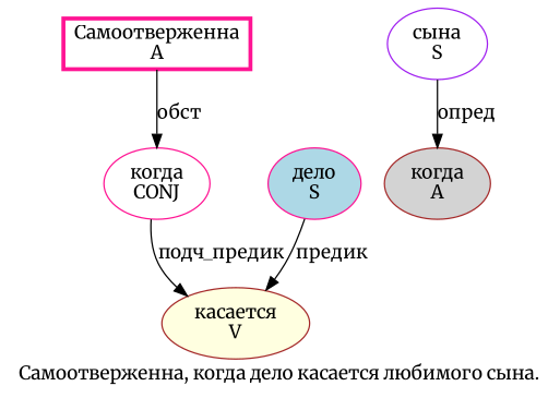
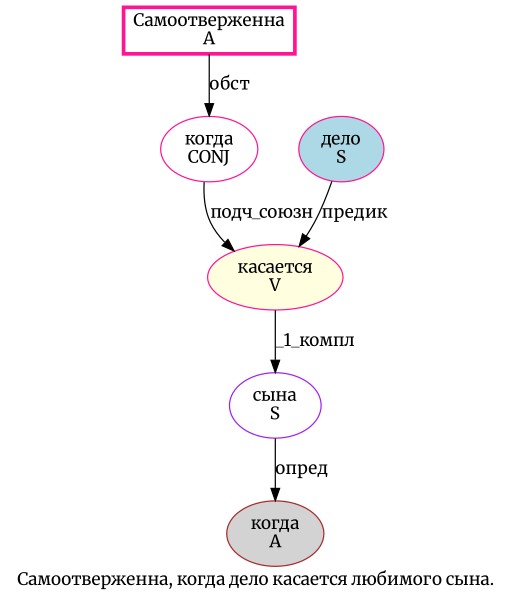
  digraph {
    fontname=Merriweather
    label="Самоотверженна, когда дело касается любимого сына."
    node [color=deeppink fillcolor=white fontname=Merriweather penwidth=1 shape=ellipse style=filled]
    edge [fontname=Merriweather]
    n1 [label="Самоотверженна\nA" penwidth=3 shape=box]
    n2 [label="когда\nCONJ"]
-   n3 [color=brown fillcolor=lightyellow label="касается\nV"]
+   n3 [fillcolor=lightyellow label="касается\nV"]
    n4 [color=purple label="сына\nS"]
    n5 [fillcolor=lightblue label="дело\nS"]
    n6 [color=brown fillcolor=lightgrey label="когда\nA"]
    n1 -> n2 [label="обст"]
-   n2 -> n3 [label="подч_предик"]
+   n2 -> n3 [label="подч_союзн"]
+   n3 -> n4 [label="_1_компл"]
    n4 -> n6 [label="опред"]
    n5 -> n3 [label="предик"]
  }
